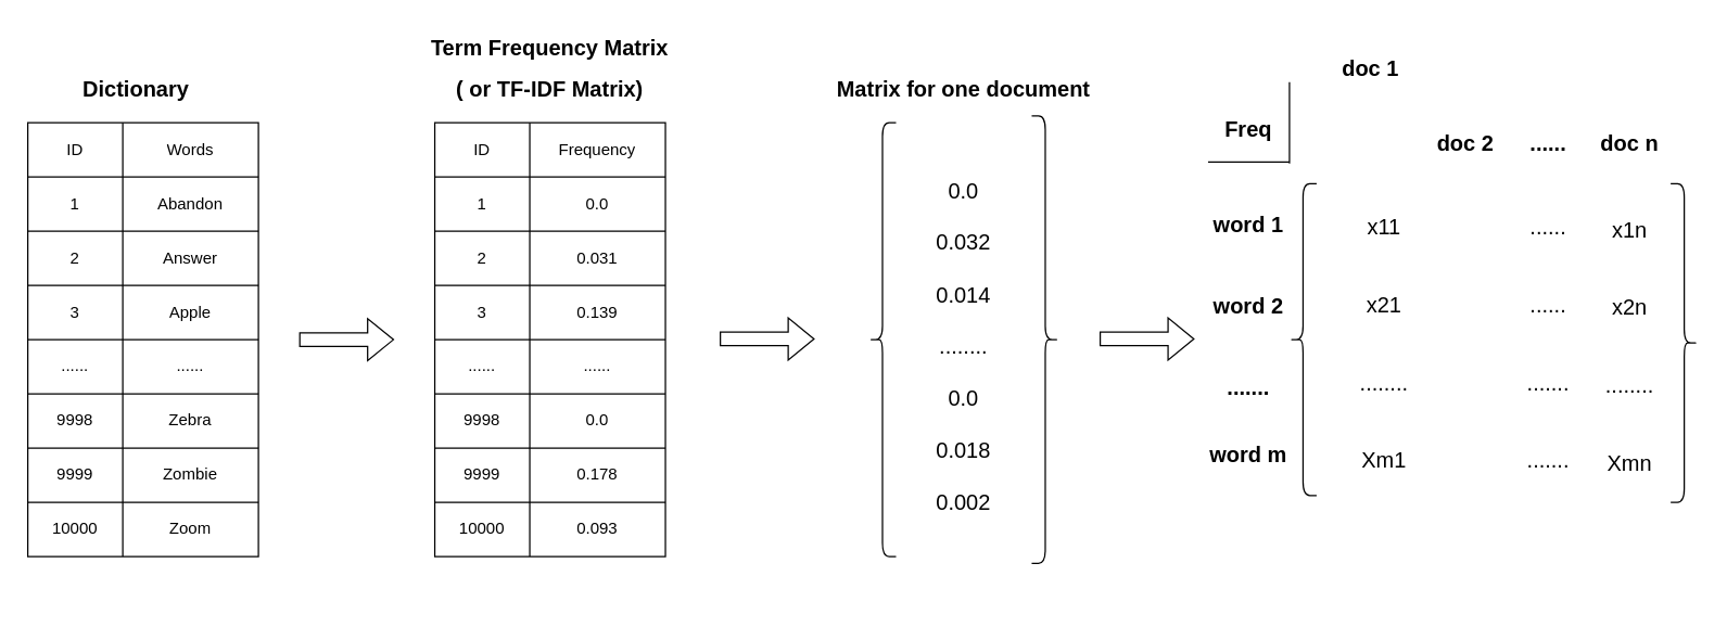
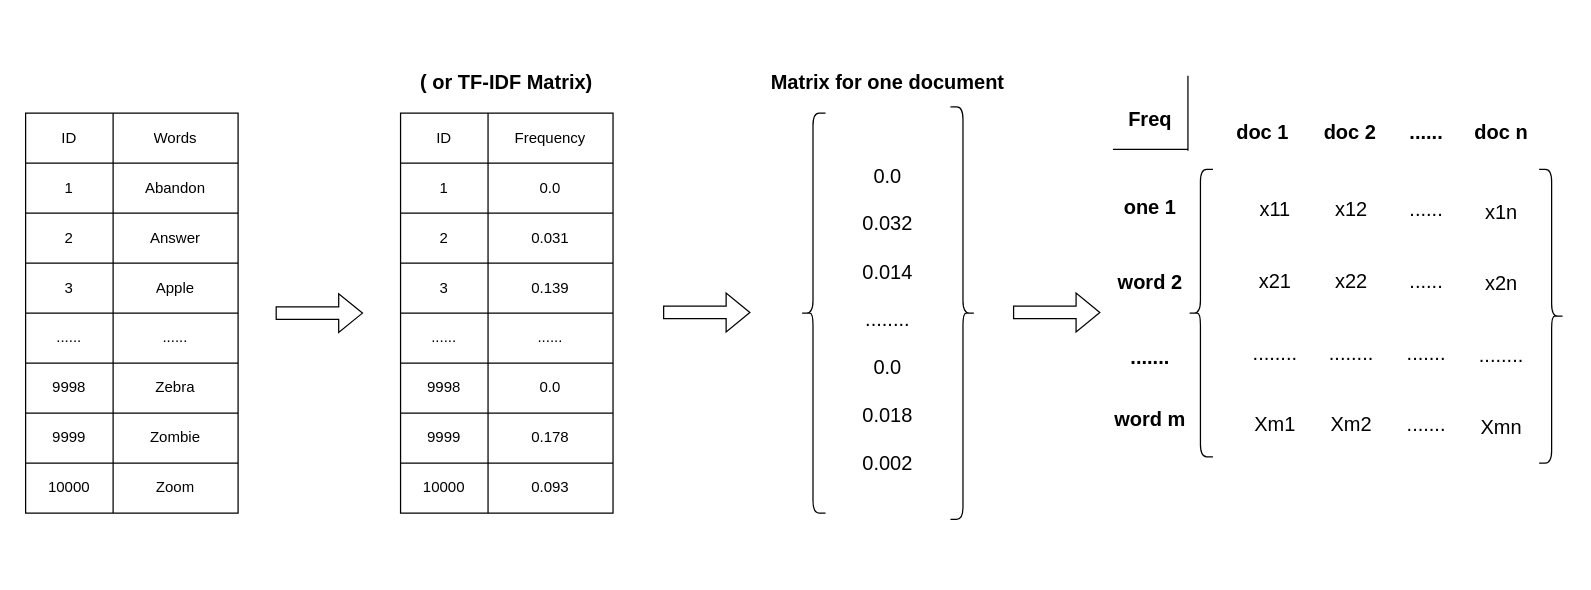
  <mxCell id="0" />
  <mxCell id="1" parent="0" />
  <mxCell id="2" value="" style="shape=table;html=1;whiteSpace=wrap;startSize=0;container=1;collapsible=0;childLayout=tableLayout;" parent="1" vertex="1"><mxGeometry x="20" y="90" width="170" height="320" as="geometry" /></mxCell>
  <mxCell id="3" value="" style="shape=tableRow;horizontal=0;startSize=0;swimlaneHead=0;swimlaneBody=0;top=0;left=0;bottom=0;right=0;collapsible=0;dropTarget=0;fillColor=none;points=[[0,0.5],[1,0.5]];portConstraint=eastwest;" parent="2" vertex="1"><mxGeometry width="170" height="40" as="geometry" /></mxCell>
  <mxCell id="4" value="ID" style="shape=partialRectangle;html=1;whiteSpace=wrap;connectable=0;fillColor=none;top=0;left=0;bottom=0;right=0;overflow=hidden;" parent="3" vertex="1"><mxGeometry width="70" height="40" as="geometry"><mxRectangle width="70" height="40" as="alternateBounds" /></mxGeometry></mxCell>
  <mxCell id="5" value="Words" style="shape=partialRectangle;html=1;whiteSpace=wrap;connectable=0;fillColor=none;top=0;left=0;bottom=0;right=0;overflow=hidden;" parent="3" vertex="1"><mxGeometry x="70" width="100" height="40" as="geometry"><mxRectangle width="100" height="40" as="alternateBounds" /></mxGeometry></mxCell>
  <mxCell id="6" value="" style="shape=tableRow;horizontal=0;startSize=0;swimlaneHead=0;swimlaneBody=0;top=0;left=0;bottom=0;right=0;collapsible=0;dropTarget=0;fillColor=none;points=[[0,0.5],[1,0.5]];portConstraint=eastwest;" parent="2" vertex="1"><mxGeometry y="40" width="170" height="40" as="geometry" /></mxCell>
  <mxCell id="7" value="1" style="shape=partialRectangle;html=1;whiteSpace=wrap;connectable=0;fillColor=none;top=0;left=0;bottom=0;right=0;overflow=hidden;" parent="6" vertex="1"><mxGeometry width="70" height="40" as="geometry"><mxRectangle width="70" height="40" as="alternateBounds" /></mxGeometry></mxCell>
  <mxCell id="8" value="Abandon" style="shape=partialRectangle;html=1;whiteSpace=wrap;connectable=0;fillColor=none;top=0;left=0;bottom=0;right=0;overflow=hidden;" parent="6" vertex="1"><mxGeometry x="70" width="100" height="40" as="geometry"><mxRectangle width="100" height="40" as="alternateBounds" /></mxGeometry></mxCell>
  <mxCell id="9" value="" style="shape=tableRow;horizontal=0;startSize=0;swimlaneHead=0;swimlaneBody=0;top=0;left=0;bottom=0;right=0;collapsible=0;dropTarget=0;fillColor=none;points=[[0,0.5],[1,0.5]];portConstraint=eastwest;" parent="2" vertex="1"><mxGeometry y="80" width="170" height="40" as="geometry" /></mxCell>
  <mxCell id="10" value="2" style="shape=partialRectangle;html=1;whiteSpace=wrap;connectable=0;fillColor=none;top=0;left=0;bottom=0;right=0;overflow=hidden;" parent="9" vertex="1"><mxGeometry width="70" height="40" as="geometry"><mxRectangle width="70" height="40" as="alternateBounds" /></mxGeometry></mxCell>
  <mxCell id="11" value="Answer" style="shape=partialRectangle;html=1;whiteSpace=wrap;connectable=0;fillColor=none;top=0;left=0;bottom=0;right=0;overflow=hidden;" parent="9" vertex="1"><mxGeometry x="70" width="100" height="40" as="geometry"><mxRectangle width="100" height="40" as="alternateBounds" /></mxGeometry></mxCell>
  <mxCell id="12" style="shape=tableRow;horizontal=0;startSize=0;swimlaneHead=0;swimlaneBody=0;top=0;left=0;bottom=0;right=0;collapsible=0;dropTarget=0;fillColor=none;points=[[0,0.5],[1,0.5]];portConstraint=eastwest;" parent="2" vertex="1"><mxGeometry y="120" width="170" height="40" as="geometry" /></mxCell>
  <mxCell id="13" value="3" style="shape=partialRectangle;html=1;whiteSpace=wrap;connectable=0;fillColor=none;top=0;left=0;bottom=0;right=0;overflow=hidden;" parent="12" vertex="1"><mxGeometry width="70" height="40" as="geometry"><mxRectangle width="70" height="40" as="alternateBounds" /></mxGeometry></mxCell>
  <mxCell id="14" value="Apple" style="shape=partialRectangle;html=1;whiteSpace=wrap;connectable=0;fillColor=none;top=0;left=0;bottom=0;right=0;overflow=hidden;" parent="12" vertex="1"><mxGeometry x="70" width="100" height="40" as="geometry"><mxRectangle width="100" height="40" as="alternateBounds" /></mxGeometry></mxCell>
  <mxCell id="15" style="shape=tableRow;horizontal=0;startSize=0;swimlaneHead=0;swimlaneBody=0;top=0;left=0;bottom=0;right=0;collapsible=0;dropTarget=0;fillColor=none;points=[[0,0.5],[1,0.5]];portConstraint=eastwest;" parent="2" vertex="1"><mxGeometry y="160" width="170" height="40" as="geometry" /></mxCell>
  <mxCell id="16" value="......&lt;br&gt;" style="shape=partialRectangle;html=1;whiteSpace=wrap;connectable=0;fillColor=none;top=0;left=0;bottom=0;right=0;overflow=hidden;" parent="15" vertex="1"><mxGeometry width="70" height="40" as="geometry"><mxRectangle width="70" height="40" as="alternateBounds" /></mxGeometry></mxCell>
  <mxCell id="17" value="......" style="shape=partialRectangle;html=1;whiteSpace=wrap;connectable=0;fillColor=none;top=0;left=0;bottom=0;right=0;overflow=hidden;" parent="15" vertex="1"><mxGeometry x="70" width="100" height="40" as="geometry"><mxRectangle width="100" height="40" as="alternateBounds" /></mxGeometry></mxCell>
  <mxCell id="18" style="shape=tableRow;horizontal=0;startSize=0;swimlaneHead=0;swimlaneBody=0;top=0;left=0;bottom=0;right=0;collapsible=0;dropTarget=0;fillColor=none;points=[[0,0.5],[1,0.5]];portConstraint=eastwest;" parent="2" vertex="1"><mxGeometry y="200" width="170" height="40" as="geometry" /></mxCell>
  <mxCell id="19" value="9998" style="shape=partialRectangle;html=1;whiteSpace=wrap;connectable=0;fillColor=none;top=0;left=0;bottom=0;right=0;overflow=hidden;" parent="18" vertex="1"><mxGeometry width="70" height="40" as="geometry"><mxRectangle width="70" height="40" as="alternateBounds" /></mxGeometry></mxCell>
  <mxCell id="20" value="Zebra" style="shape=partialRectangle;html=1;whiteSpace=wrap;connectable=0;fillColor=none;top=0;left=0;bottom=0;right=0;overflow=hidden;" parent="18" vertex="1"><mxGeometry x="70" width="100" height="40" as="geometry"><mxRectangle width="100" height="40" as="alternateBounds" /></mxGeometry></mxCell>
  <mxCell id="21" style="shape=tableRow;horizontal=0;startSize=0;swimlaneHead=0;swimlaneBody=0;top=0;left=0;bottom=0;right=0;collapsible=0;dropTarget=0;fillColor=none;points=[[0,0.5],[1,0.5]];portConstraint=eastwest;" parent="2" vertex="1"><mxGeometry y="240" width="170" height="40" as="geometry" /></mxCell>
  <mxCell id="22" value="9999" style="shape=partialRectangle;html=1;whiteSpace=wrap;connectable=0;fillColor=none;top=0;left=0;bottom=0;right=0;overflow=hidden;" parent="21" vertex="1"><mxGeometry width="70" height="40" as="geometry"><mxRectangle width="70" height="40" as="alternateBounds" /></mxGeometry></mxCell>
  <mxCell id="23" value="Zombie" style="shape=partialRectangle;html=1;whiteSpace=wrap;connectable=0;fillColor=none;top=0;left=0;bottom=0;right=0;overflow=hidden;" parent="21" vertex="1"><mxGeometry x="70" width="100" height="40" as="geometry"><mxRectangle width="100" height="40" as="alternateBounds" /></mxGeometry></mxCell>
  <mxCell id="24" style="shape=tableRow;horizontal=0;startSize=0;swimlaneHead=0;swimlaneBody=0;top=0;left=0;bottom=0;right=0;collapsible=0;dropTarget=0;fillColor=none;points=[[0,0.5],[1,0.5]];portConstraint=eastwest;" parent="2" vertex="1"><mxGeometry y="280" width="170" height="40" as="geometry" /></mxCell>
  <mxCell id="25" value="10000" style="shape=partialRectangle;html=1;whiteSpace=wrap;connectable=0;fillColor=none;top=0;left=0;bottom=0;right=0;overflow=hidden;" parent="24" vertex="1"><mxGeometry width="70" height="40" as="geometry"><mxRectangle width="70" height="40" as="alternateBounds" /></mxGeometry></mxCell>
  <mxCell id="26" value="Zoom" style="shape=partialRectangle;html=1;whiteSpace=wrap;connectable=0;fillColor=none;top=0;left=0;bottom=0;right=0;overflow=hidden;" parent="24" vertex="1"><mxGeometry x="70" width="100" height="40" as="geometry"><mxRectangle width="100" height="40" as="alternateBounds" /></mxGeometry></mxCell>
  <mxCell id="27" value="" style="shape=flexArrow;endArrow=classic;html=1;rounded=0;" parent="1" edge="1"><mxGeometry width="50" height="50" relative="1" as="geometry"><mxPoint x="220" y="250" as="sourcePoint" /><mxPoint x="290" y="250" as="targetPoint" /></mxGeometry></mxCell>
  <mxCell id="28" value="" style="shape=table;html=1;whiteSpace=wrap;startSize=0;container=1;collapsible=0;childLayout=tableLayout;" parent="1" vertex="1"><mxGeometry x="320" y="90" width="170" height="320" as="geometry" /></mxCell>
  <mxCell id="29" value="" style="shape=tableRow;horizontal=0;startSize=0;swimlaneHead=0;swimlaneBody=0;top=0;left=0;bottom=0;right=0;collapsible=0;dropTarget=0;fillColor=none;points=[[0,0.5],[1,0.5]];portConstraint=eastwest;" parent="28" vertex="1"><mxGeometry width="170" height="40" as="geometry" /></mxCell>
  <mxCell id="30" value="ID" style="shape=partialRectangle;html=1;whiteSpace=wrap;connectable=0;fillColor=none;top=0;left=0;bottom=0;right=0;overflow=hidden;" parent="29" vertex="1"><mxGeometry width="70" height="40" as="geometry"><mxRectangle width="70" height="40" as="alternateBounds" /></mxGeometry></mxCell>
  <mxCell id="31" value="Frequency" style="shape=partialRectangle;html=1;whiteSpace=wrap;connectable=0;fillColor=none;top=0;left=0;bottom=0;right=0;overflow=hidden;" parent="29" vertex="1"><mxGeometry x="70" width="100" height="40" as="geometry"><mxRectangle width="100" height="40" as="alternateBounds" /></mxGeometry></mxCell>
  <mxCell id="32" value="" style="shape=tableRow;horizontal=0;startSize=0;swimlaneHead=0;swimlaneBody=0;top=0;left=0;bottom=0;right=0;collapsible=0;dropTarget=0;fillColor=none;points=[[0,0.5],[1,0.5]];portConstraint=eastwest;" parent="28" vertex="1"><mxGeometry y="40" width="170" height="40" as="geometry" /></mxCell>
  <mxCell id="33" value="1" style="shape=partialRectangle;html=1;whiteSpace=wrap;connectable=0;fillColor=none;top=0;left=0;bottom=0;right=0;overflow=hidden;" parent="32" vertex="1"><mxGeometry width="70" height="40" as="geometry"><mxRectangle width="70" height="40" as="alternateBounds" /></mxGeometry></mxCell>
  <mxCell id="34" value="0.0" style="shape=partialRectangle;html=1;whiteSpace=wrap;connectable=0;fillColor=none;top=0;left=0;bottom=0;right=0;overflow=hidden;" parent="32" vertex="1"><mxGeometry x="70" width="100" height="40" as="geometry"><mxRectangle width="100" height="40" as="alternateBounds" /></mxGeometry></mxCell>
  <mxCell id="35" value="" style="shape=tableRow;horizontal=0;startSize=0;swimlaneHead=0;swimlaneBody=0;top=0;left=0;bottom=0;right=0;collapsible=0;dropTarget=0;fillColor=none;points=[[0,0.5],[1,0.5]];portConstraint=eastwest;" parent="28" vertex="1"><mxGeometry y="80" width="170" height="40" as="geometry" /></mxCell>
  <mxCell id="36" value="2" style="shape=partialRectangle;html=1;whiteSpace=wrap;connectable=0;fillColor=none;top=0;left=0;bottom=0;right=0;overflow=hidden;" parent="35" vertex="1"><mxGeometry width="70" height="40" as="geometry"><mxRectangle width="70" height="40" as="alternateBounds" /></mxGeometry></mxCell>
  <mxCell id="37" value="0.031" style="shape=partialRectangle;html=1;whiteSpace=wrap;connectable=0;fillColor=none;top=0;left=0;bottom=0;right=0;overflow=hidden;" parent="35" vertex="1"><mxGeometry x="70" width="100" height="40" as="geometry"><mxRectangle width="100" height="40" as="alternateBounds" /></mxGeometry></mxCell>
  <mxCell id="38" style="shape=tableRow;horizontal=0;startSize=0;swimlaneHead=0;swimlaneBody=0;top=0;left=0;bottom=0;right=0;collapsible=0;dropTarget=0;fillColor=none;points=[[0,0.5],[1,0.5]];portConstraint=eastwest;" parent="28" vertex="1"><mxGeometry y="120" width="170" height="40" as="geometry" /></mxCell>
  <mxCell id="39" value="3" style="shape=partialRectangle;html=1;whiteSpace=wrap;connectable=0;fillColor=none;top=0;left=0;bottom=0;right=0;overflow=hidden;" parent="38" vertex="1"><mxGeometry width="70" height="40" as="geometry"><mxRectangle width="70" height="40" as="alternateBounds" /></mxGeometry></mxCell>
  <mxCell id="40" value="0.139" style="shape=partialRectangle;html=1;whiteSpace=wrap;connectable=0;fillColor=none;top=0;left=0;bottom=0;right=0;overflow=hidden;" parent="38" vertex="1"><mxGeometry x="70" width="100" height="40" as="geometry"><mxRectangle width="100" height="40" as="alternateBounds" /></mxGeometry></mxCell>
  <mxCell id="41" style="shape=tableRow;horizontal=0;startSize=0;swimlaneHead=0;swimlaneBody=0;top=0;left=0;bottom=0;right=0;collapsible=0;dropTarget=0;fillColor=none;points=[[0,0.5],[1,0.5]];portConstraint=eastwest;" parent="28" vertex="1"><mxGeometry y="160" width="170" height="40" as="geometry" /></mxCell>
  <mxCell id="42" value="......&lt;br&gt;" style="shape=partialRectangle;html=1;whiteSpace=wrap;connectable=0;fillColor=none;top=0;left=0;bottom=0;right=0;overflow=hidden;" parent="41" vertex="1"><mxGeometry width="70" height="40" as="geometry"><mxRectangle width="70" height="40" as="alternateBounds" /></mxGeometry></mxCell>
  <mxCell id="43" value="......" style="shape=partialRectangle;html=1;whiteSpace=wrap;connectable=0;fillColor=none;top=0;left=0;bottom=0;right=0;overflow=hidden;" parent="41" vertex="1"><mxGeometry x="70" width="100" height="40" as="geometry"><mxRectangle width="100" height="40" as="alternateBounds" /></mxGeometry></mxCell>
  <mxCell id="44" style="shape=tableRow;horizontal=0;startSize=0;swimlaneHead=0;swimlaneBody=0;top=0;left=0;bottom=0;right=0;collapsible=0;dropTarget=0;fillColor=none;points=[[0,0.5],[1,0.5]];portConstraint=eastwest;" parent="28" vertex="1"><mxGeometry y="200" width="170" height="40" as="geometry" /></mxCell>
  <mxCell id="45" value="9998" style="shape=partialRectangle;html=1;whiteSpace=wrap;connectable=0;fillColor=none;top=0;left=0;bottom=0;right=0;overflow=hidden;" parent="44" vertex="1"><mxGeometry width="70" height="40" as="geometry"><mxRectangle width="70" height="40" as="alternateBounds" /></mxGeometry></mxCell>
  <mxCell id="46" value="0.0" style="shape=partialRectangle;html=1;whiteSpace=wrap;connectable=0;fillColor=none;top=0;left=0;bottom=0;right=0;overflow=hidden;" parent="44" vertex="1"><mxGeometry x="70" width="100" height="40" as="geometry"><mxRectangle width="100" height="40" as="alternateBounds" /></mxGeometry></mxCell>
  <mxCell id="47" style="shape=tableRow;horizontal=0;startSize=0;swimlaneHead=0;swimlaneBody=0;top=0;left=0;bottom=0;right=0;collapsible=0;dropTarget=0;fillColor=none;points=[[0,0.5],[1,0.5]];portConstraint=eastwest;" parent="28" vertex="1"><mxGeometry y="240" width="170" height="40" as="geometry" /></mxCell>
  <mxCell id="48" value="9999" style="shape=partialRectangle;html=1;whiteSpace=wrap;connectable=0;fillColor=none;top=0;left=0;bottom=0;right=0;overflow=hidden;" parent="47" vertex="1"><mxGeometry width="70" height="40" as="geometry"><mxRectangle width="70" height="40" as="alternateBounds" /></mxGeometry></mxCell>
  <mxCell id="49" value="0.178" style="shape=partialRectangle;html=1;whiteSpace=wrap;connectable=0;fillColor=none;top=0;left=0;bottom=0;right=0;overflow=hidden;" parent="47" vertex="1"><mxGeometry x="70" width="100" height="40" as="geometry"><mxRectangle width="100" height="40" as="alternateBounds" /></mxGeometry></mxCell>
  <mxCell id="50" style="shape=tableRow;horizontal=0;startSize=0;swimlaneHead=0;swimlaneBody=0;top=0;left=0;bottom=0;right=0;collapsible=0;dropTarget=0;fillColor=none;points=[[0,0.5],[1,0.5]];portConstraint=eastwest;" parent="28" vertex="1"><mxGeometry y="280" width="170" height="40" as="geometry" /></mxCell>
  <mxCell id="51" value="10000" style="shape=partialRectangle;html=1;whiteSpace=wrap;connectable=0;fillColor=none;top=0;left=0;bottom=0;right=0;overflow=hidden;" parent="50" vertex="1"><mxGeometry width="70" height="40" as="geometry"><mxRectangle width="70" height="40" as="alternateBounds" /></mxGeometry></mxCell>
  <mxCell id="52" value="0.093" style="shape=partialRectangle;html=1;whiteSpace=wrap;connectable=0;fillColor=none;top=0;left=0;bottom=0;right=0;overflow=hidden;" parent="50" vertex="1"><mxGeometry x="70" width="100" height="40" as="geometry"><mxRectangle width="100" height="40" as="alternateBounds" /></mxGeometry></mxCell>
- <mxCell id="53" value="Dictionary" style="text;html=1;strokeColor=none;fillColor=none;align=center;verticalAlign=middle;whiteSpace=wrap;rounded=0;fontSize=16;fontStyle=1" parent="1" vertex="1"><mxGeometry x="70" y="50" width="60" height="30" as="geometry" /></mxCell>
- <mxCell id="54" value="Term Frequency Matrix" style="text;html=1;strokeColor=none;fillColor=none;align=center;verticalAlign=middle;whiteSpace=wrap;rounded=0;fontSize=16;fontStyle=1" parent="1" vertex="1"><mxGeometry x="310" y="20" width="190" height="30" as="geometry" /></mxCell>
  <mxCell id="55" value="( or TF-IDF Matrix)" style="text;html=1;strokeColor=none;fillColor=none;align=center;verticalAlign=middle;whiteSpace=wrap;rounded=0;fontSize=16;fontStyle=1" parent="1" vertex="1"><mxGeometry x="310" y="50" width="190" height="30" as="geometry" /></mxCell>
  <mxCell id="56" value="" style="shape=flexArrow;endArrow=classic;html=1;rounded=0;" parent="1" edge="1"><mxGeometry width="50" height="50" relative="1" as="geometry"><mxPoint x="530" y="249.5" as="sourcePoint" /><mxPoint x="600" y="249.5" as="targetPoint" /></mxGeometry></mxCell>
  <mxCell id="57" value="" style="shape=curlyBracket;whiteSpace=wrap;html=1;rounded=1;fontSize=16;" parent="1" vertex="1"><mxGeometry x="640" y="90" width="20" height="320" as="geometry" /></mxCell>
  <mxCell id="58" value="0.0&lt;br&gt;&lt;br&gt;0.032&lt;br&gt;&lt;br&gt;0.014&lt;br&gt;&lt;br&gt;........&lt;br&gt;&lt;br&gt;0.0&lt;br&gt;&lt;br&gt;0.018&lt;br&gt;&lt;br&gt;0.002" style="text;html=1;strokeColor=none;fillColor=none;align=center;verticalAlign=middle;whiteSpace=wrap;rounded=0;fontSize=16;" parent="1" vertex="1"><mxGeometry x="680" y="60" width="60" height="390" as="geometry" /></mxCell>
  <mxCell id="59" value="" style="shape=curlyBracket;whiteSpace=wrap;html=1;rounded=1;flipH=1;fontSize=16;" parent="1" vertex="1"><mxGeometry x="760" y="85" width="20" height="330" as="geometry" /></mxCell>
  <mxCell id="60" value="" style="shape=flexArrow;endArrow=classic;html=1;rounded=0;" parent="1" edge="1"><mxGeometry width="50" height="50" relative="1" as="geometry"><mxPoint x="810" y="249.5" as="sourcePoint" /><mxPoint x="880" y="249.5" as="targetPoint" /></mxGeometry></mxCell>
  <mxCell id="61" value="" style="shape=curlyBracket;whiteSpace=wrap;html=1;rounded=1;fontSize=16;" parent="1" vertex="1"><mxGeometry x="950" y="135" width="20" height="230" as="geometry" /></mxCell>
  <mxCell id="62" value="x11&lt;br&gt;&lt;br&gt;&lt;br&gt;x21&lt;br&gt;&lt;br&gt;&lt;br&gt;........&lt;br&gt;&lt;br&gt;&lt;br&gt;Xm1" style="text;html=1;strokeColor=none;fillColor=none;align=center;verticalAlign=middle;whiteSpace=wrap;rounded=0;fontSize=16;" parent="1" vertex="1"><mxGeometry x="990" y="132.5" width="60" height="240" as="geometry" /></mxCell>
  <mxCell id="63" value="" style="shape=curlyBracket;whiteSpace=wrap;html=1;rounded=1;flipH=1;fontSize=16;" parent="1" vertex="1"><mxGeometry x="1231" y="135" width="20" height="235" as="geometry" /></mxCell>
+ <mxCell id="64" value="x12&lt;br&gt;&lt;br&gt;&lt;br&gt;x22&lt;br&gt;&lt;br&gt;&lt;br&gt;........&lt;br&gt;&lt;br&gt;&lt;br&gt;Xm2" style="text;html=1;strokeColor=none;fillColor=none;align=center;verticalAlign=middle;whiteSpace=wrap;rounded=0;fontSize=16;" parent="1" vertex="1"><mxGeometry x="1051" y="132.5" width="60" height="240" as="geometry" /></mxCell>
  <mxCell id="65" value="x1n&lt;br&gt;&lt;br&gt;&lt;br&gt;x2n&lt;br&gt;&lt;br&gt;&lt;br&gt;........&lt;br&gt;&lt;br&gt;&lt;br&gt;Xmn" style="text;html=1;strokeColor=none;fillColor=none;align=center;verticalAlign=middle;whiteSpace=wrap;rounded=0;fontSize=16;" parent="1" vertex="1"><mxGeometry x="1171" y="135" width="60" height="240" as="geometry" /></mxCell>
  <mxCell id="66" value="......&lt;br&gt;&lt;br&gt;&lt;br&gt;......&lt;br&gt;&lt;br&gt;&lt;br&gt;.......&lt;br&gt;&lt;br&gt;&lt;br&gt;......." style="text;html=1;strokeColor=none;fillColor=none;align=center;verticalAlign=middle;whiteSpace=wrap;rounded=0;fontSize=16;" parent="1" vertex="1"><mxGeometry x="1111" y="132.5" width="60" height="240" as="geometry" /></mxCell>
  <mxCell id="67" value="Matrix for one document" style="text;html=1;strokeColor=none;fillColor=none;align=center;verticalAlign=middle;whiteSpace=wrap;rounded=0;fontSize=16;fontStyle=1" parent="1" vertex="1"><mxGeometry x="615" y="50" width="190" height="30" as="geometry" /></mxCell>
- <mxCell id="68" value="doc 1" style="text;html=1;strokeColor=none;fillColor=none;align=center;verticalAlign=middle;whiteSpace=wrap;rounded=0;fontSize=16;fontStyle=1" parent="1" vertex="1"><mxGeometry x="980" y="35" width="60" height="30" as="geometry" /></mxCell>
+ <mxCell id="68" value="doc 1" style="text;html=1;strokeColor=none;fillColor=none;align=center;verticalAlign=middle;whiteSpace=wrap;rounded=0;fontSize=16;fontStyle=1" parent="1" vertex="1"><mxGeometry x="980" y="90" width="60" height="30" as="geometry" /></mxCell>
  <mxCell id="69" value="doc 2" style="text;html=1;strokeColor=none;fillColor=none;align=center;verticalAlign=middle;whiteSpace=wrap;rounded=0;fontSize=16;fontStyle=1" parent="1" vertex="1"><mxGeometry x="1050" y="90" width="60" height="30" as="geometry" /></mxCell>
  <mxCell id="70" value="......" style="text;html=1;strokeColor=none;fillColor=none;align=center;verticalAlign=middle;whiteSpace=wrap;rounded=0;fontSize=16;fontStyle=1" parent="1" vertex="1"><mxGeometry x="1111" y="90" width="60" height="30" as="geometry" /></mxCell>
  <mxCell id="71" value="doc n" style="text;html=1;strokeColor=none;fillColor=none;align=center;verticalAlign=middle;whiteSpace=wrap;rounded=0;fontSize=16;fontStyle=1" parent="1" vertex="1"><mxGeometry x="1171" y="90" width="60" height="30" as="geometry" /></mxCell>
- <mxCell id="72" value="word 1" style="text;html=1;strokeColor=none;fillColor=none;align=center;verticalAlign=middle;whiteSpace=wrap;rounded=0;fontSize=16;fontStyle=1" parent="1" vertex="1"><mxGeometry x="890" y="150" width="60" height="30" as="geometry" /></mxCell>
+ <mxCell id="72" value="one 1" style="text;html=1;strokeColor=none;fillColor=none;align=center;verticalAlign=middle;whiteSpace=wrap;rounded=0;fontSize=16;fontStyle=1" parent="1" vertex="1"><mxGeometry x="890" y="150" width="60" height="30" as="geometry" /></mxCell>
  <mxCell id="73" value="word 2" style="text;html=1;strokeColor=none;fillColor=none;align=center;verticalAlign=middle;whiteSpace=wrap;rounded=0;fontSize=16;fontStyle=1" parent="1" vertex="1"><mxGeometry x="890" y="210" width="60" height="30" as="geometry" /></mxCell>
  <mxCell id="74" value="......." style="text;html=1;strokeColor=none;fillColor=none;align=center;verticalAlign=middle;whiteSpace=wrap;rounded=0;fontSize=16;fontStyle=1" parent="1" vertex="1"><mxGeometry x="890" y="270" width="60" height="30" as="geometry" /></mxCell>
  <mxCell id="75" value="word m" style="text;html=1;strokeColor=none;fillColor=none;align=center;verticalAlign=middle;whiteSpace=wrap;rounded=0;fontSize=16;fontStyle=1" parent="1" vertex="1"><mxGeometry x="890" y="320" width="60" height="30" as="geometry" /></mxCell>
  <mxCell id="76" value="" style="endArrow=none;html=1;rounded=0;fontSize=16;" parent="1" edge="1"><mxGeometry width="50" height="50" relative="1" as="geometry"><mxPoint x="950" y="120" as="sourcePoint" /><mxPoint x="950" y="60" as="targetPoint" /></mxGeometry></mxCell>
  <mxCell id="77" value="" style="endArrow=none;html=1;rounded=0;fontSize=16;" parent="1" edge="1"><mxGeometry width="50" height="50" relative="1" as="geometry"><mxPoint x="890" y="119" as="sourcePoint" /><mxPoint x="950" y="119" as="targetPoint" /></mxGeometry></mxCell>
  <mxCell id="78" value="Freq" style="text;html=1;strokeColor=none;fillColor=none;align=center;verticalAlign=middle;whiteSpace=wrap;rounded=0;fontSize=16;fontStyle=1" parent="1" vertex="1"><mxGeometry x="890" y="80" width="60" height="30" as="geometry" /></mxCell>
